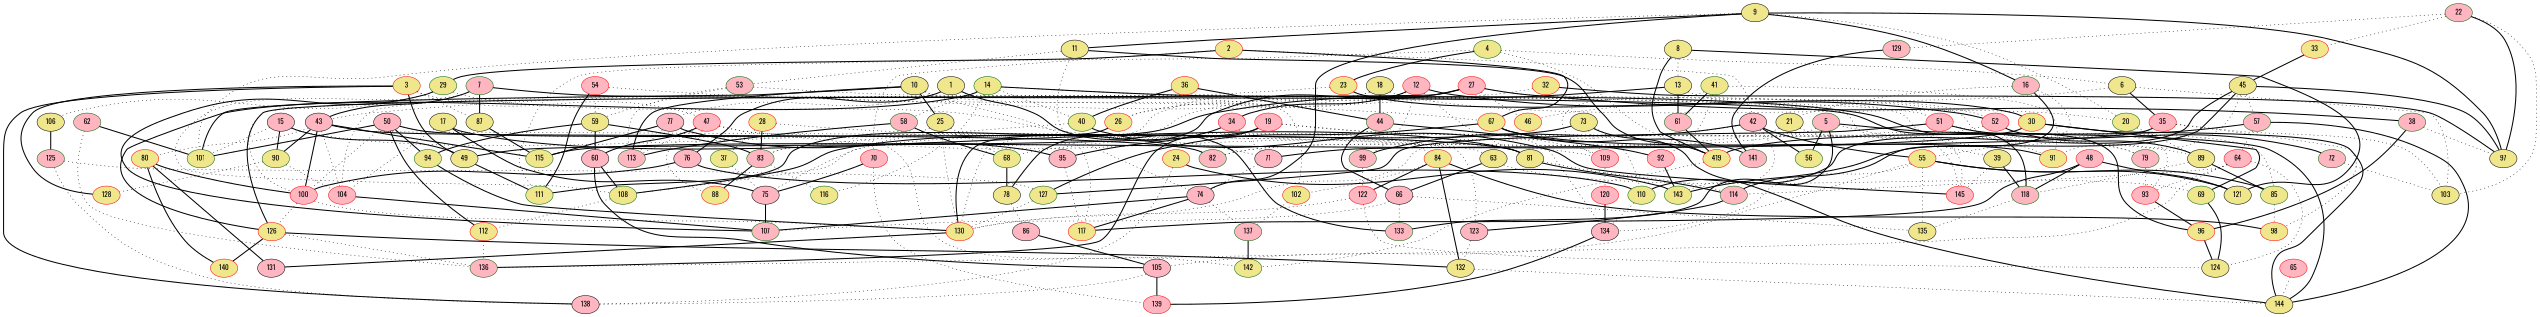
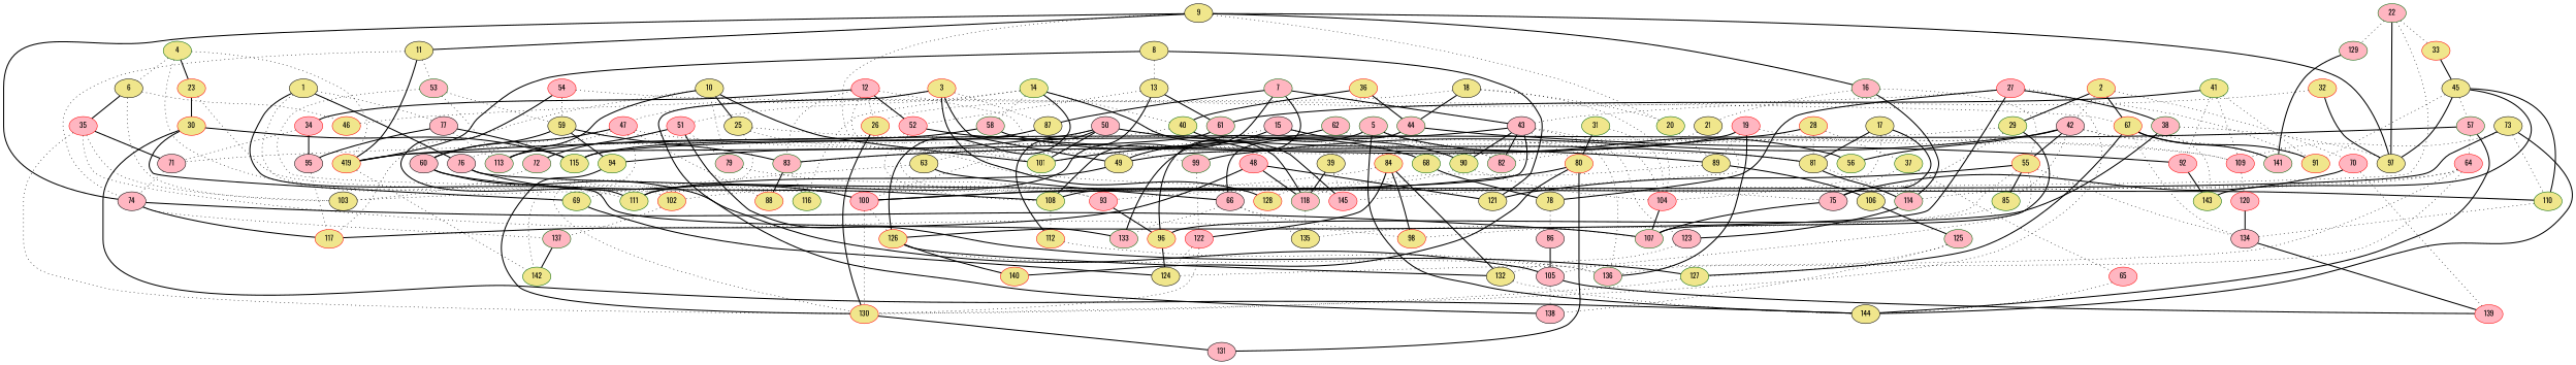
  graph {
    fontname=Oswald
    node [color=red fillcolor=khaki fontname=Oswald style=filled]
    edge [fontname=Oswald style=dotted]
    1 [color=black]
    76 [color=black fillcolor=lightpink]
    77 [color=black fillcolor=lightpink]
    102
    133 [color=darkgreen fillcolor=lightpink]
    100 [fillcolor=lightpink]
    110 [color=darkgreen]
    113 [color=darkgreen fillcolor=lightpink]
    115 [color=darkgreen]
    95 [color=black fillcolor=lightpink]
    137 [color=darkgreen fillcolor=lightpink]
    29 [color=darkgreen]
    2
    42 [color=black fillcolor=lightpink]
    67
    70 [fillcolor=lightpink]
    71 [color=black fillcolor=lightpink]
    106 [color=black]
    107 [color=darkgreen fillcolor=lightpink]
    56 [color=darkgreen]
    99 [color=darkgreen fillcolor=lightpink]
    55
    143 [color=darkgreen]
    68 [color=darkgreen]
    85 [color=darkgreen]
    141 [color=darkgreen fillcolor=lightpink]
    91
    127 [color=darkgreen]
    134 [color=black fillcolor=lightpink]
    75 [color=black fillcolor=lightpink]
    139 [fillcolor=lightpink]
    47 [fillcolor=lightpink]
    3
    49 [color=black]
    87 [color=black]
    128
    138 [color=black fillcolor=lightpink]
    109 [fillcolor=lightpink]
    60 [color=black fillcolor=lightpink]
    88
    142 [color=darkgreen]
    111 [color=darkgreen]
    4 [color=darkgreen]
    6 [color=black]
    23
    n46 [label=419]
    35 [fillcolor=lightpink]
    46
    103 [color=black]
    30
    5 [color=darkgreen fillcolor=lightpink]
    39 [color=black]
    82 [color=darkgreen fillcolor=lightpink]
    144 [color=black]
    118 [color=darkgreen fillcolor=lightpink]
    145 [fillcolor=lightpink]
    130
    98
    7 [color=darkgreen fillcolor=lightpink]
    43 [color=black fillcolor=lightpink]
    96
    108 [color=darkgreen]
    90 [color=darkgreen]
    104 [fillcolor=lightpink]
    80
    123 [color=black fillcolor=lightpink]
    124 [color=black]
    112
    8 [color=black]
    13 [color=black]
    121 [color=black]
    52 [fillcolor=lightpink]
    61 [color=darkgreen fillcolor=lightpink]
    9 [color=black]
    11 [color=black]
    16 [color=darkgreen fillcolor=lightpink]
    20 [color=darkgreen]
    74 [color=black fillcolor=lightpink]
    97 [color=black]
    101 [color=darkgreen]
    53 [color=darkgreen fillcolor=lightpink]
    21 [color=black]
    114 [color=darkgreen fillcolor=lightpink]
    89 [color=black]
    117
    10 [color=black]
    25 [color=black]
    79 [color=darkgreen fillcolor=lightpink]
    93 [fillcolor=lightpink]
    59 [color=black]
    12 [fillcolor=lightpink]
    26
    34 [fillcolor=lightpink]
    81 [color=black]
    83 [color=darkgreen fillcolor=lightpink]
    116 [color=darkgreen]
    122 [fillcolor=lightpink]
    14 [color=darkgreen]
    40 [color=darkgreen]
    51 [fillcolor=lightpink]
    58 [color=darkgreen fillcolor=lightpink]
    126
    72 [color=darkgreen fillcolor=lightpink]
    135 [color=black]
    136 [color=darkgreen fillcolor=lightpink]
    140
    132 [color=black]
    15 [color=black fillcolor=lightpink]
    105 [color=black fillcolor=lightpink]
    17 [color=black]
    18 [color=black]
    44 [color=darkgreen fillcolor=lightpink]
    92 [fillcolor=lightpink]
    66 [color=black fillcolor=lightpink]
    84
    19 [fillcolor=lightpink]
    120 [fillcolor=lightpink]
    22 [color=darkgreen fillcolor=lightpink]
    33
    129 [color=darkgreen fillcolor=lightpink]
    45 [color=black]
    69 [color=darkgreen]
-   24
    78 [color=black]
    131 [color=black fillcolor=lightpink]
    27 [fillcolor=lightpink]
    38 [color=darkgreen fillcolor=lightpink]
    86 [color=black fillcolor=lightpink]
    28
    37 [color=darkgreen]
    65 [fillcolor=lightpink]
    125 [color=darkgreen fillcolor=lightpink]
+   31 [color=darkgreen]
    32
    57 [color=darkgreen fillcolor=lightpink]
    36
    41 [color=darkgreen]
    64 [fillcolor=lightpink]
    48 [fillcolor=lightpink]
    50 [color=black fillcolor=lightpink]
    63 [color=black]
    94 [color=darkgreen]
    54 [fillcolor=lightpink]
    62 [color=darkgreen fillcolor=lightpink]
    73 [color=black]
    1 -- 76 [style=bold]
    1 -- 77
    1 -- 102
    1 -- 133 [style=bold]
    76 -- 100 [style=bold]
    76 -- 110 [style=bold]
    77 -- 113
    77 -- 115 [style=bold]
    77 -- 95 [style=bold]
    102 -- 137
    100 -- 130
    100 -- 126
    110 -- 134
    95 -- 117
    137 -- 142 [style=bold]
    29 -- 71
    29 -- 106
    29 -- 107 [style=bold]
    2 -- 29 [style=bold]
    2 -- 42
    2 -- 67 [style=bold]
    2 -- 70
    42 -- 56 [style=bold]
    42 -- 99 [style=bold]
    42 -- 55 [style=bold]
    42 -- 143
    42 -- 68
    42 -- 85
    42 -- 141
    67 -- 141 [style=bold]
    67 -- 91 [style=bold]
    67 -- 127 [style=bold]
    67 -- 134
    70 -- 75 [style=bold]
    70 -- 139
    71 -- 74
    106 -- 125 [style=bold]
    99 -- 122
    55 -- 85 [style=bold]
    55 -- 134
    55 -- 121 [style=bold]
    55 -- 135
    55 -- 105
    68 -- 78 [style=bold]
    85 -- 98
    127 -- 130
    134 -- 139 [style=bold]
    75 -- 107 [style=bold]
    47 -- 76
    47 -- 113
    47 -- 109
    47 -- 60 [style=bold]
    47 -- 88
    47 -- 142
    3 -- 47
    3 -- 49 [style=bold]
    3 -- 87
    3 -- 128 [style=bold]
    3 -- 138 [style=bold]
    49 -- 111 [style=bold]
    87 -- 115 [style=bold]
    109 -- 120
    60 -- 108 [style=bold]
    60 -- 105 [style=bold]
    4 -- 111
    4 -- 6
    4 -- 23 [style=bold]
    4 -- n46
    6 -- 35 [style=bold]
    6 -- 46
    6 -- 103
    23 -- 100
    23 -- 30 [style=bold]
    n46 -- 142
    35 -- 71 [style=bold]
    35 -- 103
    35 -- 130
    35 -- 98
    30 -- 115 [style=bold]
    30 -- 144 [style=bold]
    30 -- 69 [style=bold]
    5 -- 133 [style=bold]
    5 -- 56 [style=bold]
    5 -- 39
    5 -- 82
    5 -- 144 [style=bold]
    39 -- 118 [style=bold]
    39 -- 145
    118 -- 135
    130 -- 131 [style=bold]
    7 -- 87 [style=bold]
    7 -- 43 [style=bold]
    7 -- 96 [style=bold]
-   7 -- 108
+   7 -- 108 [style=bold]
    43 -- 100 [style=bold]
    43 -- 115 [style=bold]
    43 -- 82 [style=bold]
    43 -- 90 [style=bold]
    43 -- 104
    43 -- 80
    43 -- 123
    96 -- 124 [style=bold]
    108 -- 112
    90 -- 128
    90 -- 104
    104 -- 107 [style=bold]
    80 -- 100 [style=bold]
    80 -- 140 [style=bold]
    80 -- 131 [style=bold]
    123 -- 132
    112 -- 136
    8 -- n46 [style=bold]
    8 -- 13
    8 -- 121 [style=bold]
    13 -- 111 [style=bold]
    13 -- 52
    13 -- 61 [style=bold]
    52 -- 108
    52 -- 89 [style=bold]
    52 -- 93
    61 -- n46 [style=bold]
    9 -- 11 [style=bold]
    9 -- 16 [style=bold]
    9 -- 20
    9 -- 74 [style=bold]
    9 -- 97 [style=bold]
    9 -- 101
    11 -- n46 [style=bold]
    11 -- 74
    11 -- 53
    16 -- 55
    16 -- 21
    16 -- 114 [style=bold]
    20 -- 89
    74 -- 137
    74 -- 107 [style=bold]
    74 -- 117 [style=bold]
    53 -- 113
    53 -- 145
    53 -- 59
    21 -- 82
    21 -- 145
    114 -- 123 [style=bold]
-   89 -- 85 [style=bold]
+   89 -- 106 [style=bold]
    89 -- 118
    10 -- 113 [style=bold]
    10 -- 101 [style=bold]
    10 -- 117
    10 -- 25 [style=bold]
    10 -- 79
    25 -- 68
    25 -- 75
    25 -- 130
    79 -- 93
    93 -- 96 [style=bold]
    59 -- 60 [style=bold]
    59 -- 83 [style=bold]
    59 -- 94 [style=bold]
    12 -- 99
    12 -- 52 [style=bold]
    12 -- 26
    12 -- 34 [style=bold]
    12 -- 81
    12 -- 83
    26 -- 130 [style=bold]
    34 -- 95 [style=bold]
    34 -- 71
    81 -- 114 [style=bold]
    81 -- 114
    83 -- 88 [style=bold]
    83 -- 116
    122 -- 130
    122 -- 124
    14 -- 118 [style=bold]
    14 -- 116
    14 -- 40
    14 -- 51
    14 -- 58
    14 -- 126 [style=bold]
    40 -- 145 [style=bold]
    40 -- 83
    51 -- 127 [style=bold]
    51 -- 79
    51 -- 72 [style=bold]
    58 -- 113 [style=bold]
    58 -- 68 [style=bold]
    126 -- 136
    126 -- 140 [style=bold]
    126 -- 132 [style=bold]
    72 -- 103
    132 -- 144
    15 -- 49 [style=bold]
    15 -- 82
    15 -- 90 [style=bold]
    15 -- 101
    105 -- 139 [style=bold]
    105 -- 138
    17 -- 75 [style=bold]
    17 -- 104
    17 -- 81 [style=bold]
    18 -- 104
    18 -- 20
    18 -- 26
    18 -- 44 [style=bold]
    44 -- 92 [style=bold]
    44 -- 66 [style=bold]
    44 -- 84
    92 -- 143 [style=bold]
    66 -- 133
    66 -- 107
    66 -- 135
    84 -- 102
    84 -- 98 [style=bold]
    84 -- 122 [style=bold]
    84 -- 132 [style=bold]
    19 -- 49 [style=bold]
    19 -- 109
    19 -- 89
    19 -- 136 [style=bold]
    120 -- 134 [style=bold]
    22 -- 103
    22 -- 97 [style=bold]
    22 -- 33
    22 -- 129
    33 -- 45 [style=bold]
    129 -- 141 [style=bold]
    45 -- 110 [style=bold]
    45 -- 143 [style=bold]
    45 -- 91
    45 -- 97 [style=bold]
    45 -- 57
    69 -- 124 [style=bold]
-   24 -- 143 [style=bold]
-   24 -- 138
    78 -- 86
    27 -- 91
    27 -- 46
    27 -- 130
    27 -- 126 [style=bold]
    27 -- 78 [style=bold]
    27 -- 38 [style=bold]
    38 -- 96 [style=bold]
    38 -- 97
    86 -- 105 [style=bold]
    28 -- 81
    28 -- 83 [style=bold]
    28 -- 37
    37 -- 75
+   37 -- 65
    65 -- 144
    125 -- 127
    125 -- 138
+   31 -- 104
+   31 -- 80 [style=bold]
    32 -- 43
    32 -- 97 [style=bold]
    57 -- n46 [style=bold]
    57 -- 144 [style=bold]
    57 -- 64
    36 -- 40 [style=bold]
    36 -- 44 [style=bold]
    41 -- 91
    41 -- 109
    41 -- 61 [style=bold]
    41 -- 92
    64 -- 124
    64 -- 114
    64 -- 93
    64 -- 136
    48 -- 118 [style=bold]
    48 -- 121 [style=bold]
    48 -- 117 [style=bold]
    50 -- 100
    50 -- 112 [style=bold]
    50 -- 101 [style=bold]
    50 -- 81 [style=bold]
    50 -- 63
    50 -- 94 [style=bold]
    63 -- 66 [style=bold]
    63 -- 69
    94 -- 130 [style=bold]
    54 -- 67
    54 -- 111 [style=bold]
    54 -- 59
    62 -- 101 [style=bold]
    62 -- 136
    73 -- 110
    73 -- 109
    73 -- 144 [style=bold]
    73 -- 108 [style=bold]
  }
